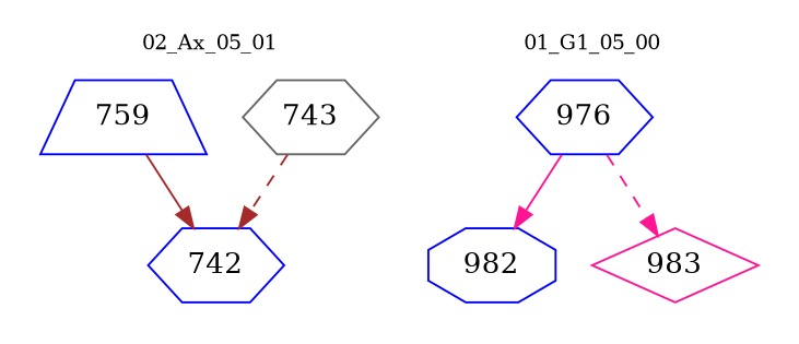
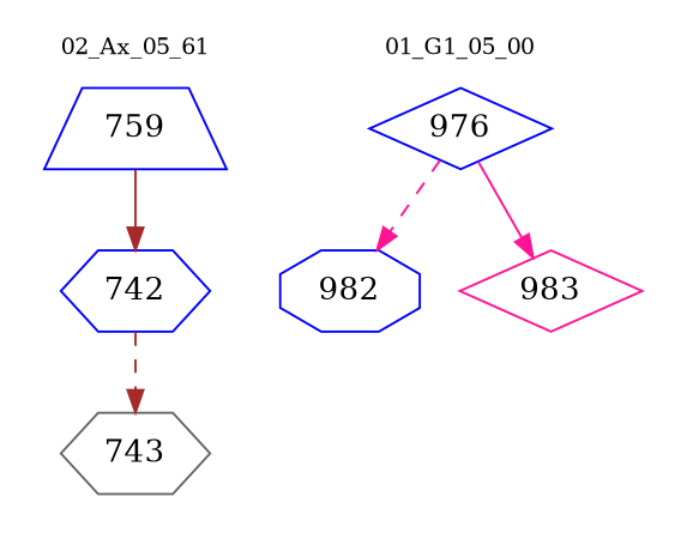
  digraph {
    node [color=blue shape=hexagon]
    edge [color=brown style=dashed]
    n1 [label=742]
    n2 [color=gray40 label=743]
    n3 [label=759 shape=trapezium]
-   n4 [label=976]
+   n4 [label=976 shape=diamond]
    n5 [label=982 shape=octagon]
    n6 [color=deeppink label=983 shape=diamond]
    subgraph cluster_1 {
      color=white
      fontsize=10
-     label="02_Ax_05_01"
+     label="02_Ax_05_61"
      n1
      n2
      n3
    }
    subgraph cluster_2 {
      color=white
      fontsize=10
      label="01_G1_05_00"
      n4
      n5
      n6
    }
-   n2 -> n1
+   n1 -> n2
    n3 -> n1 [style=solid]
-   n4 -> n5 [color=deeppink style=solid]
-   n4 -> n6 [color=deeppink]
+   n4 -> n5 [color=deeppink]
+   n4 -> n6 [color=deeppink style=solid]
  }
